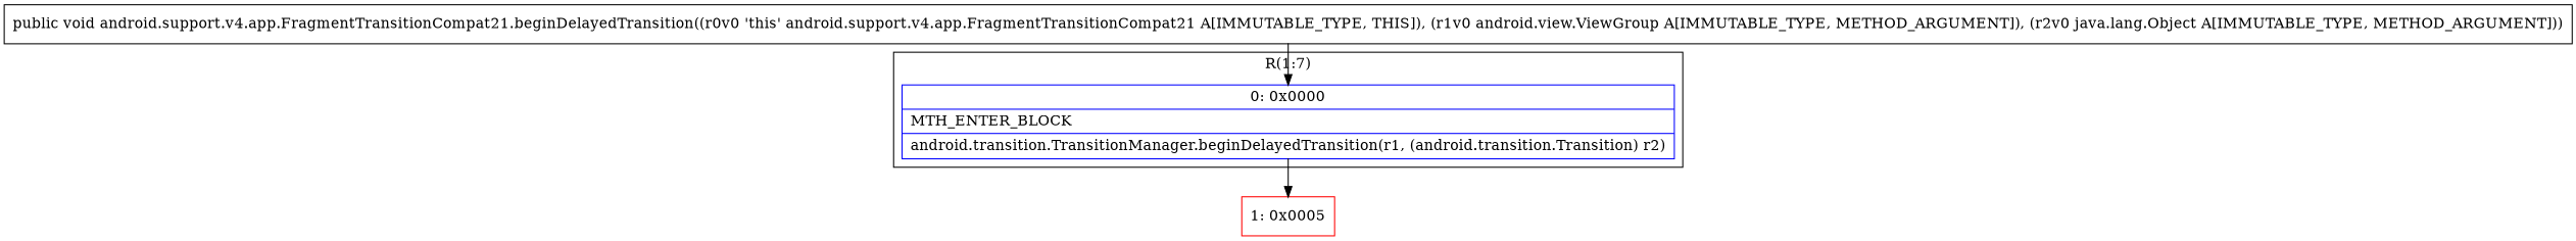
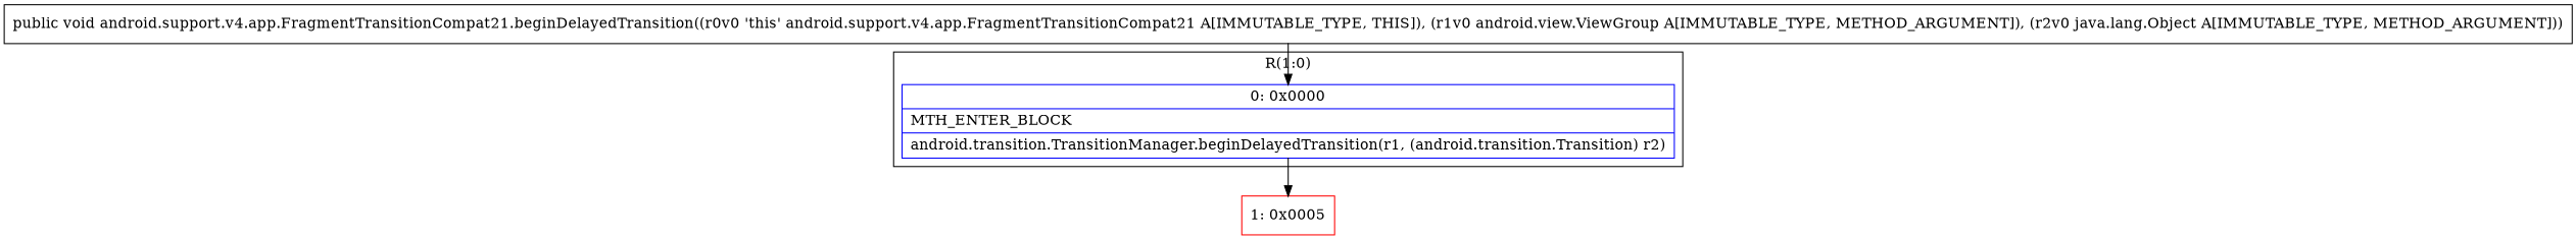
  digraph {
    node [shape=record]
    n1 [color=blue label="{0\:\ 0x0000|MTH_ENTER_BLOCK\l|android.transition.TransitionManager.beginDelayedTransition(r1, (android.transition.Transition) r2)\l}"]
    n2 [color=red label="{1\:\ 0x0005}"]
    n3 [label="{public void android.support.v4.app.FragmentTransitionCompat21.beginDelayedTransition((r0v0 'this' android.support.v4.app.FragmentTransitionCompat21 A[IMMUTABLE_TYPE, THIS]), (r1v0 android.view.ViewGroup A[IMMUTABLE_TYPE, METHOD_ARGUMENT]), (r2v0 java.lang.Object A[IMMUTABLE_TYPE, METHOD_ARGUMENT])) }"]
    subgraph cluster_1 {
-     label="R(1:7)"
+     label="R(1:0)"
      n1
    }
    n1 -> n2
    n3 -> n1
  }
